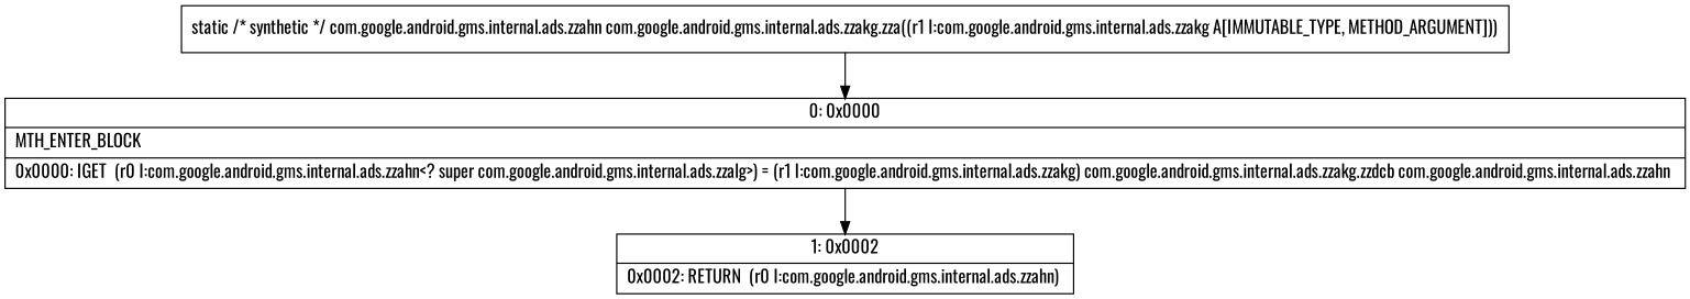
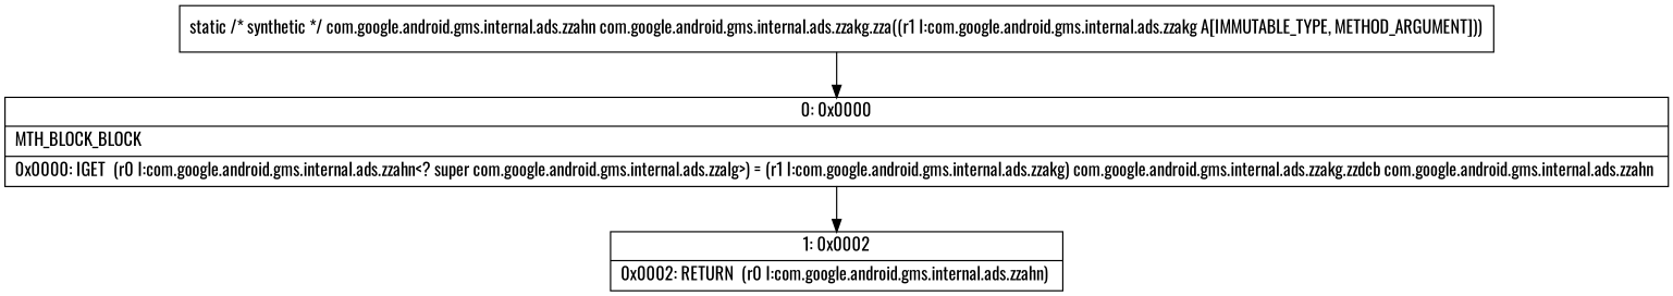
  digraph {
    fontname=Oswald
    node [shape=record fontname=Oswald]
    edge [fontname=Oswald]
-   n1 [label="{0\:\ 0x0000|MTH_ENTER_BLOCK\l|0x0000: IGET  (r0 I:com.google.android.gms.internal.ads.zzahn\<? super com.google.android.gms.internal.ads.zzalg\>) = (r1 I:com.google.android.gms.internal.ads.zzakg) com.google.android.gms.internal.ads.zzakg.zzdcb com.google.android.gms.internal.ads.zzahn \l}"]
+   n1 [label="{0\:\ 0x0000|MTH_BLOCK_BLOCK\l|0x0000: IGET  (r0 I:com.google.android.gms.internal.ads.zzahn\<? super com.google.android.gms.internal.ads.zzalg\>) = (r1 I:com.google.android.gms.internal.ads.zzakg) com.google.android.gms.internal.ads.zzakg.zzdcb com.google.android.gms.internal.ads.zzahn \l}"]
    n2 [label="{1\:\ 0x0002|0x0002: RETURN  (r0 I:com.google.android.gms.internal.ads.zzahn) \l}"]
    n3 [label="{static \/* synthetic *\/ com.google.android.gms.internal.ads.zzahn com.google.android.gms.internal.ads.zzakg.zza((r1 I:com.google.android.gms.internal.ads.zzakg A[IMMUTABLE_TYPE, METHOD_ARGUMENT])) }"]
    n1 -> n2
    n3 -> n1
  }
